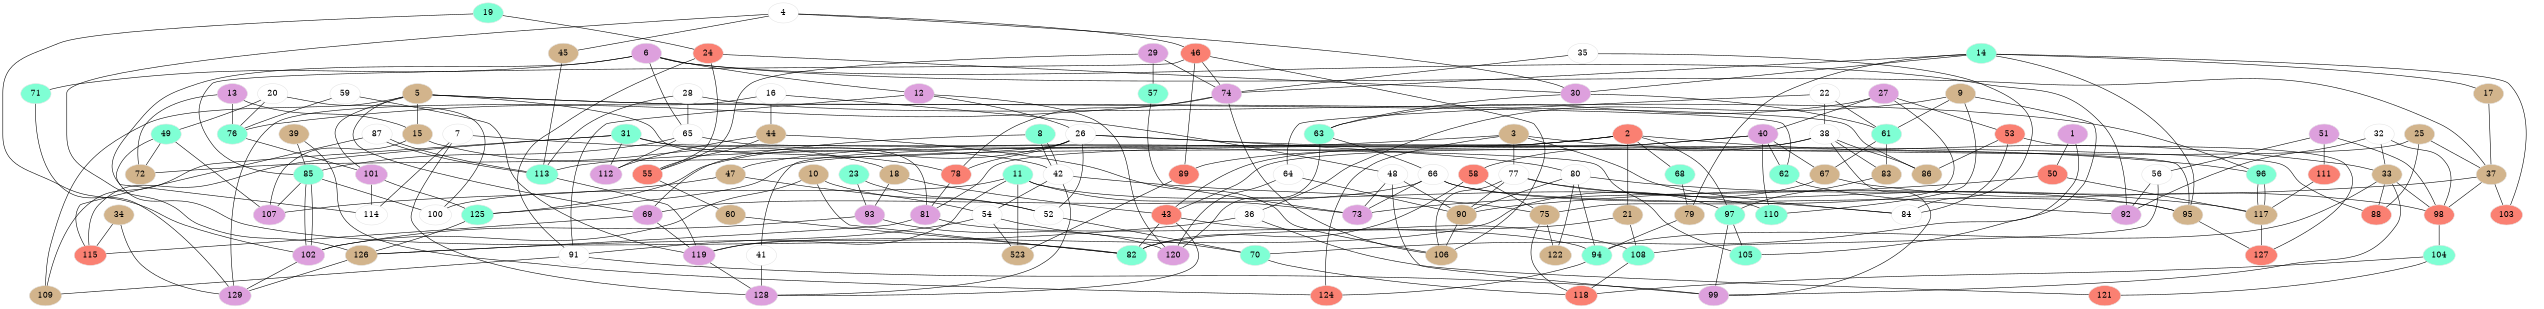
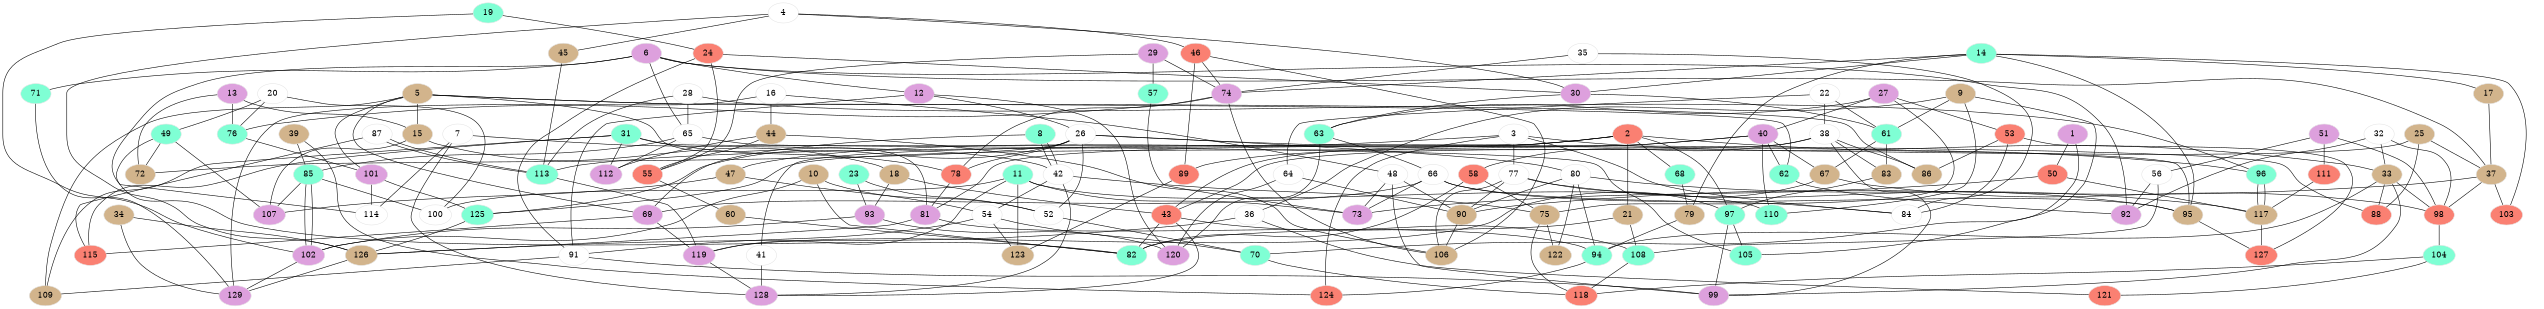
  graph {
    node [color=gray90 fillcolor=tan style=filled]
    1 [fillcolor=plum]
    50 [fillcolor=salmon]
    70 [fillcolor=aquamarine]
    73 [fillcolor=plum]
    117
    118 [fillcolor=salmon]
    2 [fillcolor=salmon]
    21
    41 [fillcolor=white]
    47
    68 [fillcolor=aquamarine]
    81 [fillcolor=plum]
    96 [fillcolor=aquamarine]
    97 [fillcolor=aquamarine]
    82 [fillcolor=aquamarine]
    108 [fillcolor=aquamarine]
    128 [fillcolor=plum]
    107 [fillcolor=plum]
    54 [fillcolor=white]
    79
    126
    94 [fillcolor=aquamarine]
    105 [fillcolor=aquamarine]
    99 [fillcolor=plum]
-   3
+   3 [fillcolor=white]
    33
    77 [fillcolor=white]
    84 [fillcolor=white]
    113 [fillcolor=aquamarine]
    124 [fillcolor=salmon]
    88 [fillcolor=salmon]
    98 [fillcolor=salmon]
    95
    90
    106
    119 [fillcolor=plum]
    4 [fillcolor=white]
    30 [fillcolor=plum]
    45
    46 [fillcolor=salmon]
    61 [fillcolor=aquamarine]
    63 [fillcolor=aquamarine]
    74 [fillcolor=plum]
    85 [fillcolor=aquamarine]
    89 [fillcolor=salmon]
    129 [fillcolor=plum]
    5
    15
    62 [fillcolor=aquamarine]
    69 [fillcolor=plum]
    86
    101 [fillcolor=plum]
    109
    18
    92 [fillcolor=plum]
    115 [fillcolor=salmon]
    114 [fillcolor=white]
    125 [fillcolor=aquamarine]
    6 [fillcolor=plum]
    12 [fillcolor=plum]
    37
    65 [fillcolor=white]
    71 [fillcolor=aquamarine]
    26 [fillcolor=white]
    91 [fillcolor=white]
    120 [fillcolor=plum]
    103 [fillcolor=salmon]
    112 [fillcolor=plum]
    7 [fillcolor=white]
    42 [fillcolor=white]
    75
    8 [fillcolor=aquamarine]
    36 [fillcolor=white]
    9
    110 [fillcolor=aquamarine]
    121 [fillcolor=salmon]
    83
    67
    52 [fillcolor=white]
    10
    102 [fillcolor=plum]
    11 [fillcolor=aquamarine]
    100 [fillcolor=white]
-   123 [label=523]
+   123
    72
    78 [fillcolor=salmon]
    80 [fillcolor=white]
    13 [fillcolor=plum]
    76 [fillcolor=aquamarine]
    14 [fillcolor=aquamarine]
    17
    127 [fillcolor=salmon]
    43 [fillcolor=salmon]
    93 [fillcolor=plum]
    16 [fillcolor=white]
    44
    48 [fillcolor=white]
    55 [fillcolor=salmon]
    19 [fillcolor=aquamarine]
    24 [fillcolor=salmon]
    20 [fillcolor=white]
    49 [fillcolor=aquamarine]
    22 [fillcolor=white]
    38 [fillcolor=white]
    64 [fillcolor=white]
    58 [fillcolor=salmon]
    23 [fillcolor=aquamarine]
    60
    25
    122
    27 [fillcolor=plum]
    40 [fillcolor=plum]
    53 [fillcolor=salmon]
    66 [fillcolor=white]
    28 [fillcolor=white]
    29 [fillcolor=plum]
    57 [fillcolor=aquamarine]
    31 [fillcolor=aquamarine]
    32 [fillcolor=white]
    104 [fillcolor=aquamarine]
    34
    35 [fillcolor=white]
    39
    51 [fillcolor=plum]
    56 [fillcolor=white]
    111 [fillcolor=salmon]
-   59 [fillcolor=white]
    87 [fillcolor=white]
    1 -- 50
    1 -- 70
    50 -- 73
    50 -- 117
    70 -- 118
    117 -- 127
    2 -- 21
    2 -- 41
    2 -- 47
    2 -- 68
    2 -- 81
    2 -- 96
    2 -- 97
    21 -- 82
    21 -- 108
    41 -- 128
    47 -- 107
    47 -- 54
    68 -- 79
    81 -- 126
    81 -- 94
    96 -- 117
    96 -- 117
    97 -- 105
    97 -- 99
    108 -- 118
    54 -- 70
    54 -- 91
    54 -- 123
    79 -- 94
    126 -- 129
    94 -- 124
    3 -- 33
    3 -- 77
    3 -- 84
    3 -- 113
    3 -- 124
    33 -- 94
    33 -- 99
    33 -- 88
    33 -- 98
    77 -- 97
    77 -- 95
    77 -- 90
    77 -- 106
    113 -- 119
    98 -- 104
    95 -- 127
    90 -- 106
    119 -- 128
    4 -- 126
    4 -- 30
    4 -- 45
    4 -- 46
    30 -- 61
    30 -- 63
    45 -- 113
    46 -- 106
    46 -- 74
-   46 -- 85
    46 -- 89
    61 -- 83
    61 -- 67
    63 -- 120
    63 -- 66
    74 -- 106
    74 -- 78
    74 -- 76
    85 -- 107
    85 -- 102
    85 -- 102
    85 -- 100
    89 -- 123
    5 -- 81
    5 -- 15
    5 -- 62
    5 -- 69
    5 -- 86
    5 -- 101
    5 -- 109
    15 -- 107
    15 -- 18
    62 -- 92
    69 -- 119
    69 -- 115
    101 -- 114
    101 -- 125
    18 -- 43
    18 -- 93
    125 -- 126
    6 -- 92
    6 -- 114
    6 -- 12
    6 -- 37
    6 -- 65
    6 -- 71
    12 -- 26
    12 -- 91
    12 -- 120
    37 -- 98
    37 -- 90
    37 -- 103
    65 -- 105
    65 -- 85
    65 -- 112
    71 -- 129
    26 -- 88
    26 -- 125
    26 -- 52
    26 -- 72
    26 -- 78
    26 -- 80
    91 -- 99
    91 -- 109
    7 -- 128
    7 -- 114
    7 -- 42
    42 -- 128
    42 -- 54
    42 -- 75
    75 -- 118
    75 -- 122
    8 -- 69
    8 -- 42
    8 -- 42
    36 -- 126
    36 -- 121
    9 -- 105
    9 -- 61
    9 -- 36
    9 -- 110
    83 -- 97
    67 -- 98
    67 -- 119
    52 -- 70
    10 -- 82
    10 -- 52
    10 -- 102
    102 -- 129
    11 -- 73
    11 -- 119
    11 -- 110
    11 -- 100
    11 -- 123
    78 -- 81
    80 -- 117
    80 -- 94
    80 -- 90
    80 -- 122
    13 -- 15
    13 -- 72
    13 -- 76
    76 -- 101
    14 -- 79
    14 -- 95
    14 -- 30
    14 -- 74
    14 -- 103
    14 -- 17
    17 -- 37
    43 -- 82
    43 -- 108
    43 -- 128
    93 -- 120
    93 -- 102
    16 -- 129
    16 -- 44
    16 -- 48
    44 -- 106
    44 -- 112
    44 -- 55
    48 -- 73
    48 -- 99
    48 -- 90
    55 -- 60
    19 -- 102
    19 -- 24
    24 -- 30
    24 -- 91
    24 -- 55
    20 -- 100
    20 -- 76
    20 -- 49
    49 -- 82
    49 -- 107
    49 -- 72
    22 -- 61
    22 -- 38
    22 -- 64
    38 -- 99
    38 -- 86
    38 -- 125
    38 -- 83
    38 -- 58
    64 -- 90
    64 -- 120
    58 -- 82
    58 -- 75
    23 -- 52
    23 -- 93
    60 -- 82
    25 -- 88
    25 -- 37
    25 -- 43
    27 -- 63
    27 -- 75
    27 -- 40
    27 -- 53
    40 -- 89
    40 -- 62
    40 -- 110
    40 -- 67
    40 -- 43
    53 -- 84
    53 -- 86
    53 -- 127
    66 -- 73
    66 -- 84
    66 -- 95
    66 -- 69
    28 -- 96
    28 -- 113
    28 -- 65
    29 -- 74
    29 -- 55
    29 -- 57
    57 -- 73
    31 -- 95
    31 -- 109
    31 -- 115
    31 -- 112
    31 -- 78
    32 -- 33
    32 -- 98
    32 -- 92
    104 -- 118
    104 -- 121
    34 -- 129
-   34 -- 115
+   34 -- 126
    35 -- 84
    35 -- 74
    39 -- 124
    39 -- 85
    51 -- 98
    51 -- 56
    51 -- 111
    56 -- 108
    56 -- 92
    111 -- 117
-   59 -- 119
-   59 -- 76
    87 -- 113
    87 -- 113
    87 -- 115
  }
